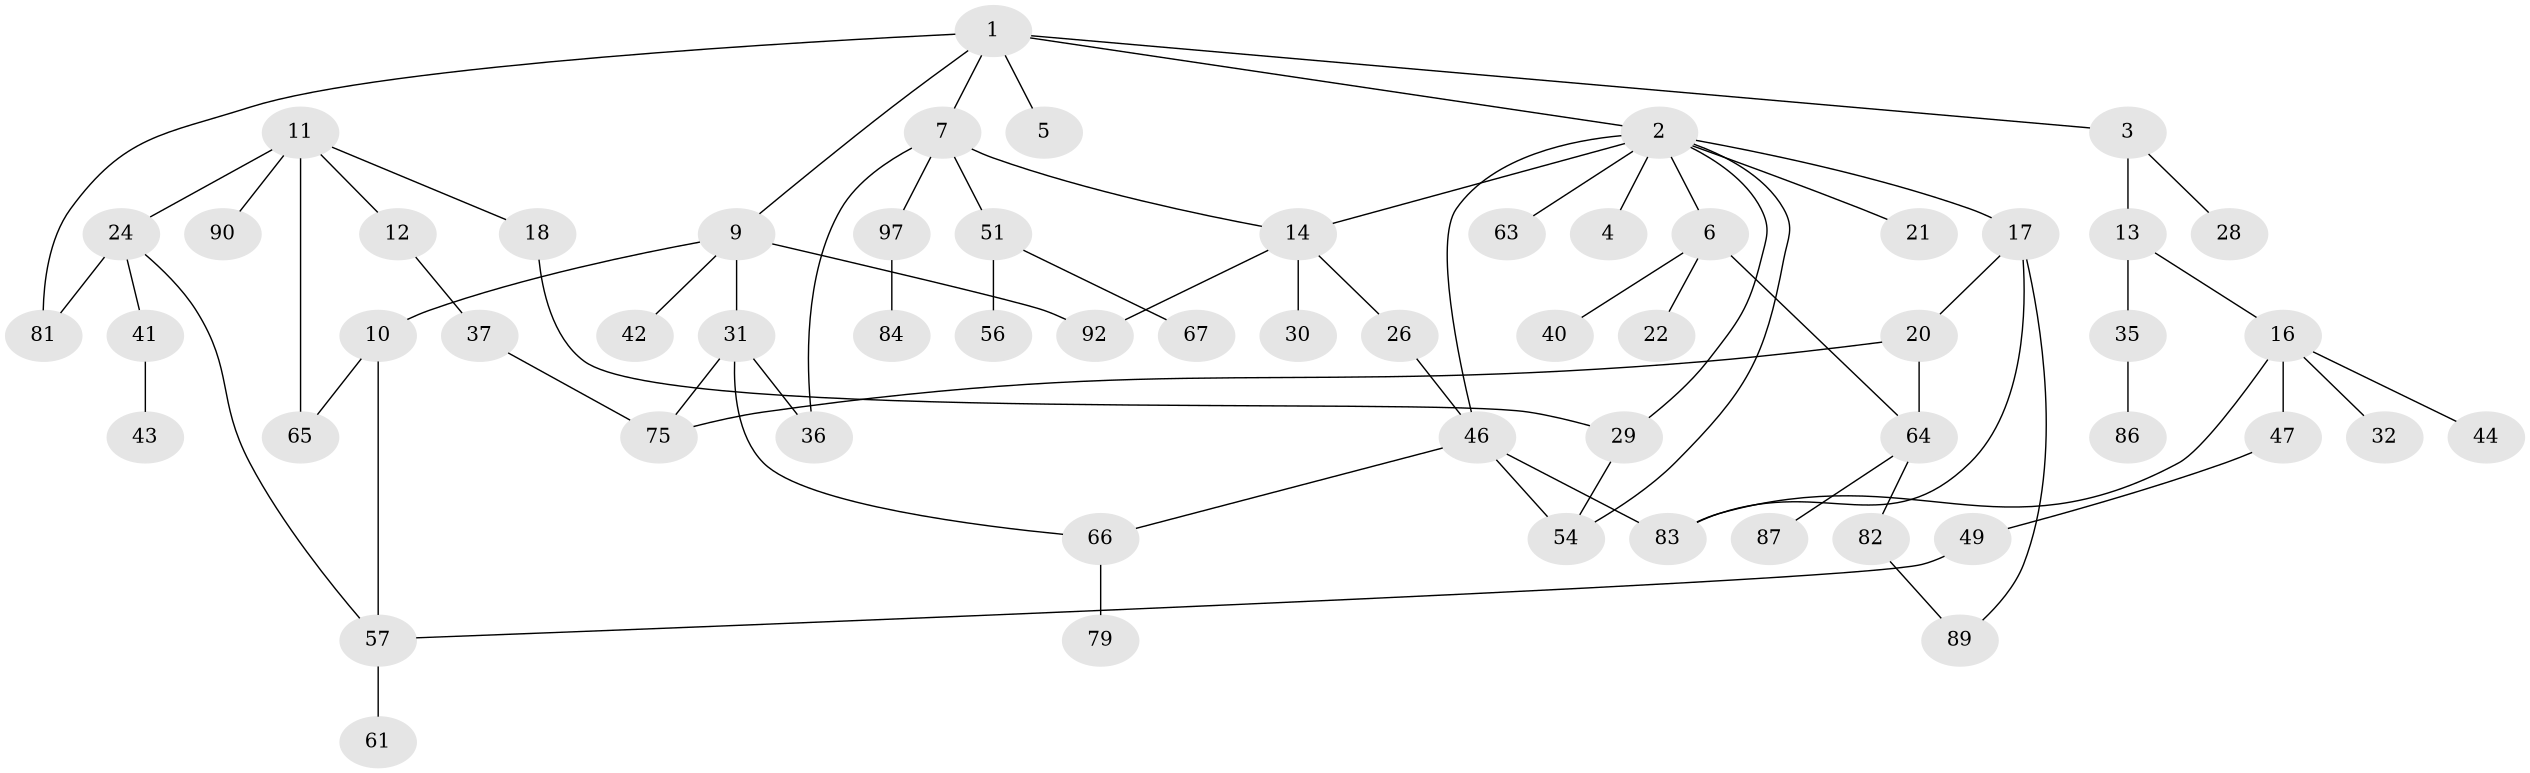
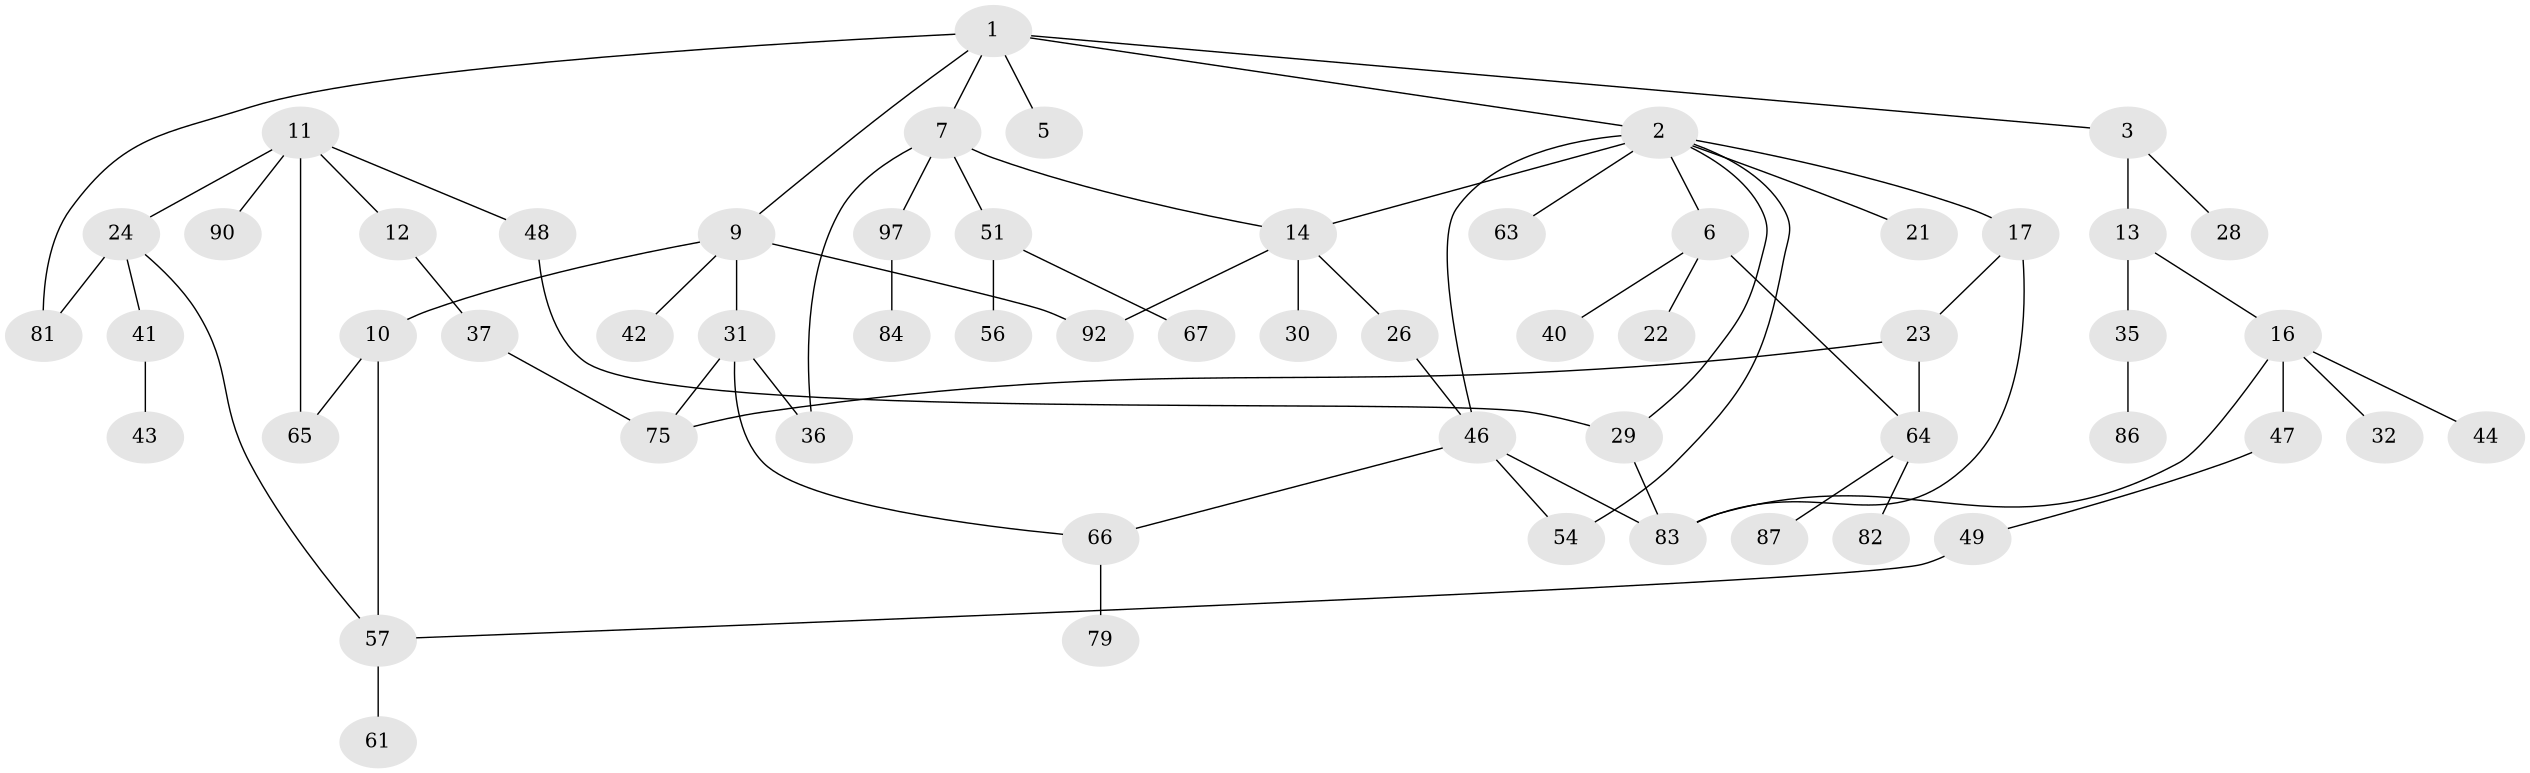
  graph {
    node [color=gray90 style=filled]
    1 [super="+15"]
    2 [super="+59"]
    3
    5
    7 [super="+19"]
    9 [super="+53"]
    81
-   4 [super="+34"]
    6 [super="+8"]
    14 [super="+76"]
    17 [super="+20"]
    21
    29
    46 [super="+58"]
    54
    63
    13 [super="+91"]
    28 [super="+60"]
    n19 [label=97 super="+38"]
    36 [super="+52"]
    51
    10 [super="+25"]
    31 [super="+33"]
    42
    92
    22
    40 [super="+71"]
    64 [super="+78"]
    30 [super="+50"]
    26 [super="+62"]
    83
-   23 [super="+74" label=20]
-   89
+   23 [super="+74"]
    66 [super="+85"]
    16 [super="+45"]
    35 [super="+68"]
    82
    87
    84
    56 [super="+72"]
    67 [super="+70"]
    57 [super="+77"]
    65
    75
    11 [super="+39"]
    12
-   18 [super="+48"]
+   18 [super="+48" label=48]
    24 [super="+55"]
    90
    61 [super="+80"]
    37 [super="+88"]
    41 [super="+73"]
    32
    44
    47
    86
    49 [super="+69"]
    43
    79
    1 -- 2
    1 -- 3
    1 -- 5
    1 -- 7
    1 -- 9
    1 -- 81
-   2 -- 4
    2 -- 6
    2 -- 14
    2 -- 17
    2 -- 21
    2 -- 29
    2 -- 46
    2 -- 54
    2 -- 63
    3 -- 13
    3 -- 28
    7 -- 14
    7 -- n19
    7 -- 36
    7 -- 51
    9 -- 10
    9 -- 31
    9 -- 42
    9 -- 92
    6 -- 22
    6 -- 40
    6 -- 64
    14 -- 92
    14 -- 30
    14 -- 26
    17 -- 83
    17 -- 23
-   17 -- 89
-   29 -- 54
+   29 -- 83
    46 -- 54
    46 -- 83
    46 -- 66
    13 -- 16
    13 -- 35
    n19 -- 84
    51 -- 56
    51 -- 67
    10 -- 57
    10 -- 65
    31 -- 36
    31 -- 66
    31 -- 75
    64 -- 82
    64 -- 87
    26 -- 46
    23 -- 64
    23 -- 75
    66 -- 79
    16 -- 83
    16 -- 32
    16 -- 44
    16 -- 47
    35 -- 86
-   82 -- 89
    57 -- 61
    11 -- 65
    11 -- 12
    11 -- 18
    11 -- 24
    11 -- 90
    12 -- 37
    18 -- 29
    24 -- 81
    24 -- 57
    24 -- 41
    37 -- 75
    41 -- 43
    47 -- 49
    49 -- 57
  }
